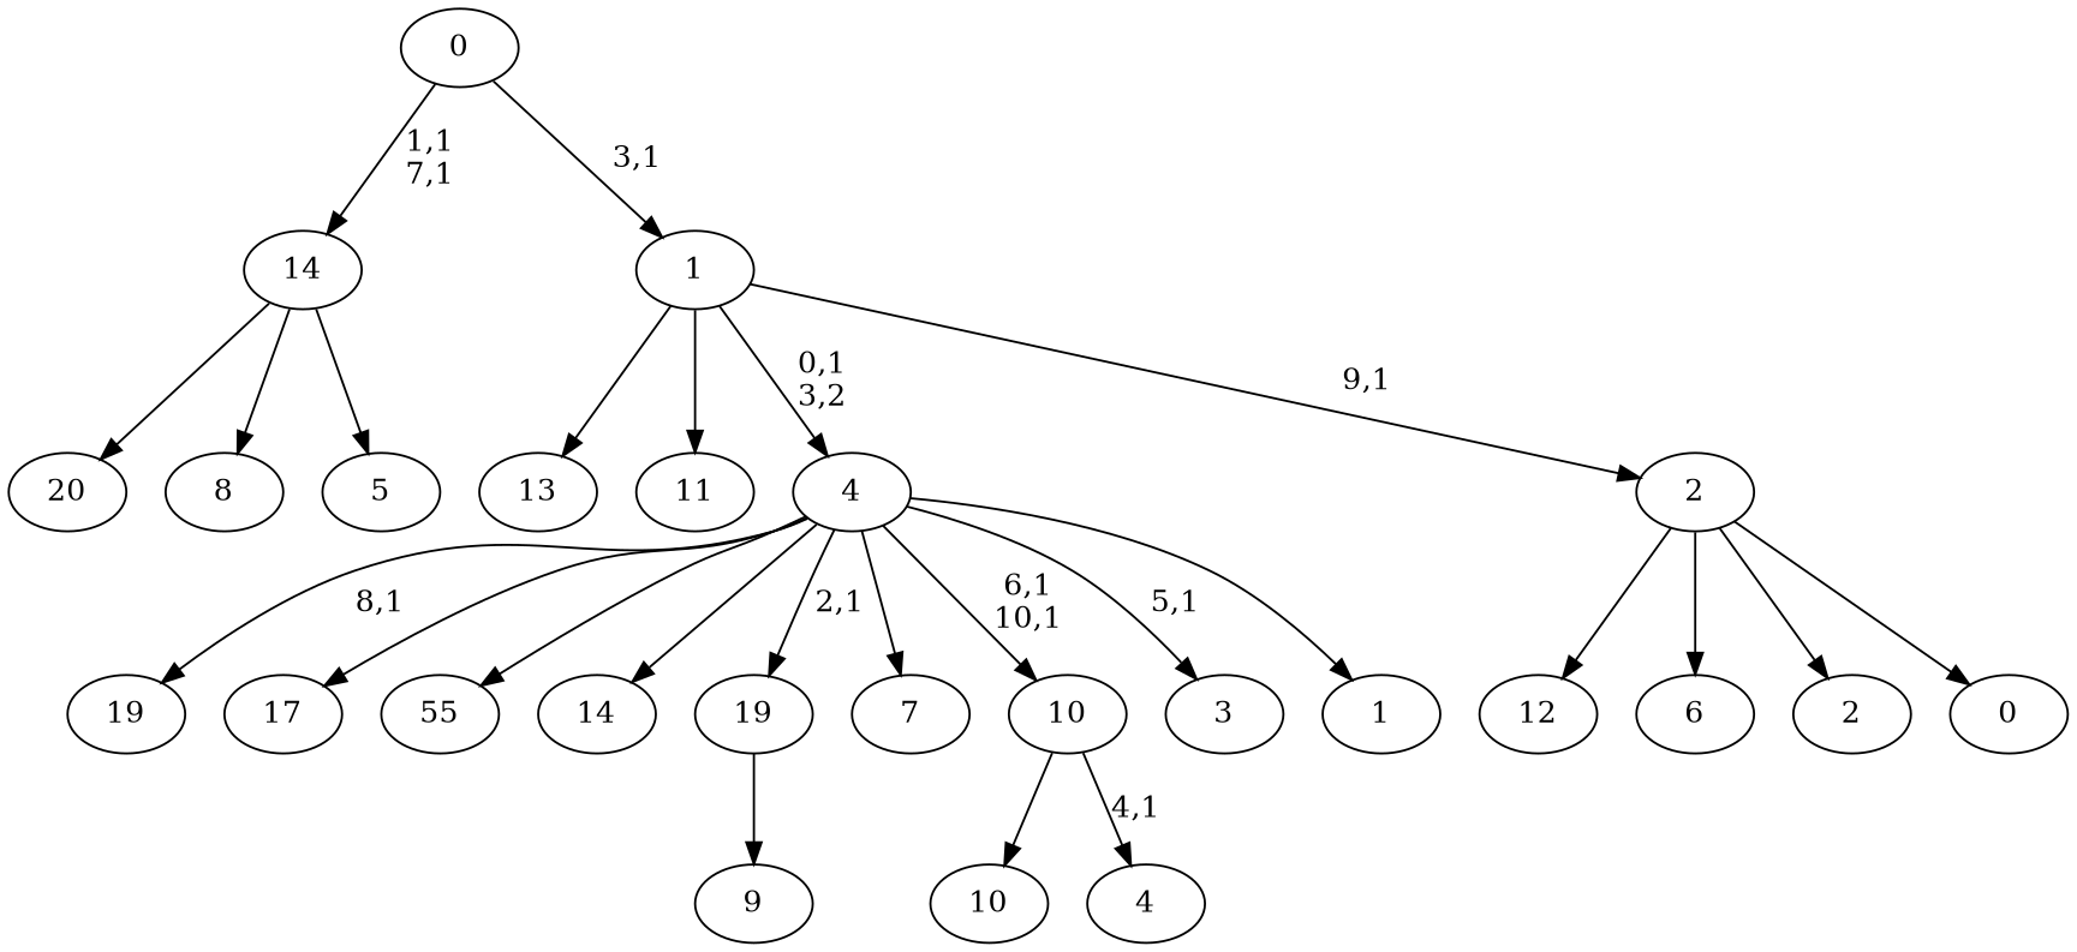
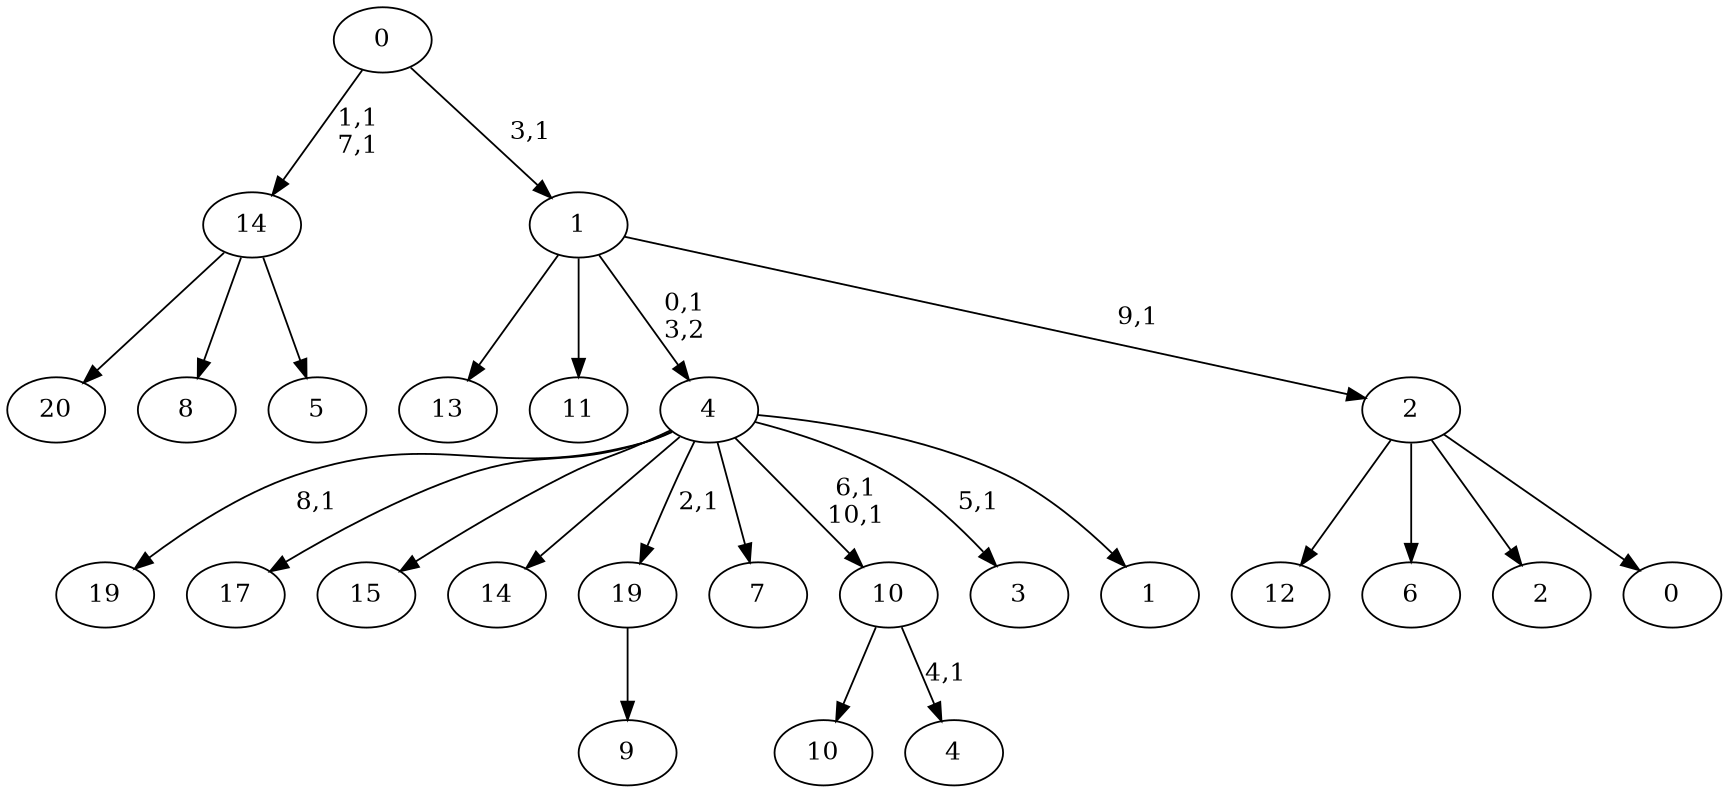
  digraph {
    n1 [label=20]
    n2 [label=19]
    n3 [label=17]
-   n4 [label=55]
+   n4 [label=15]
    n5 [label=14]
    n6 [label=13]
    n7 [label=12]
    n8 [label=11]
    n9 [label=10]
    n10 [label=9]
    19
    n12 [label=8]
    n13 [label=7]
    n14 [label=6]
    n15 [label=5]
    14
    n17 [label=4]
    10
    n19 [label=3]
    n20 [label=2]
    n21 [label=1]
    4
    n23 [label=0]
    2
    1
    0
    19 -> n10
    14 -> n1
    14 -> n12
    14 -> n15
    10 -> n9
    10 -> n17 [label="4,1"]
    4 -> n2 [label="8,1"]
    4 -> n3
    4 -> n4
    4 -> n5
    4 -> 19 [label="2,1"]
    4 -> n13
    4 -> 10 [label="6,1\n10,1"]
    4 -> n19 [label="5,1"]
    4 -> n21
    2 -> n7
    2 -> n14
    2 -> n20
    2 -> n23
    1 -> n6
    1 -> n8
    1 -> 4 [label="0,1\n3,2"]
    1 -> 2 [label="9,1"]
    0 -> 14 [label="1,1\n7,1"]
    0 -> 1 [label="3,1"]
  }
